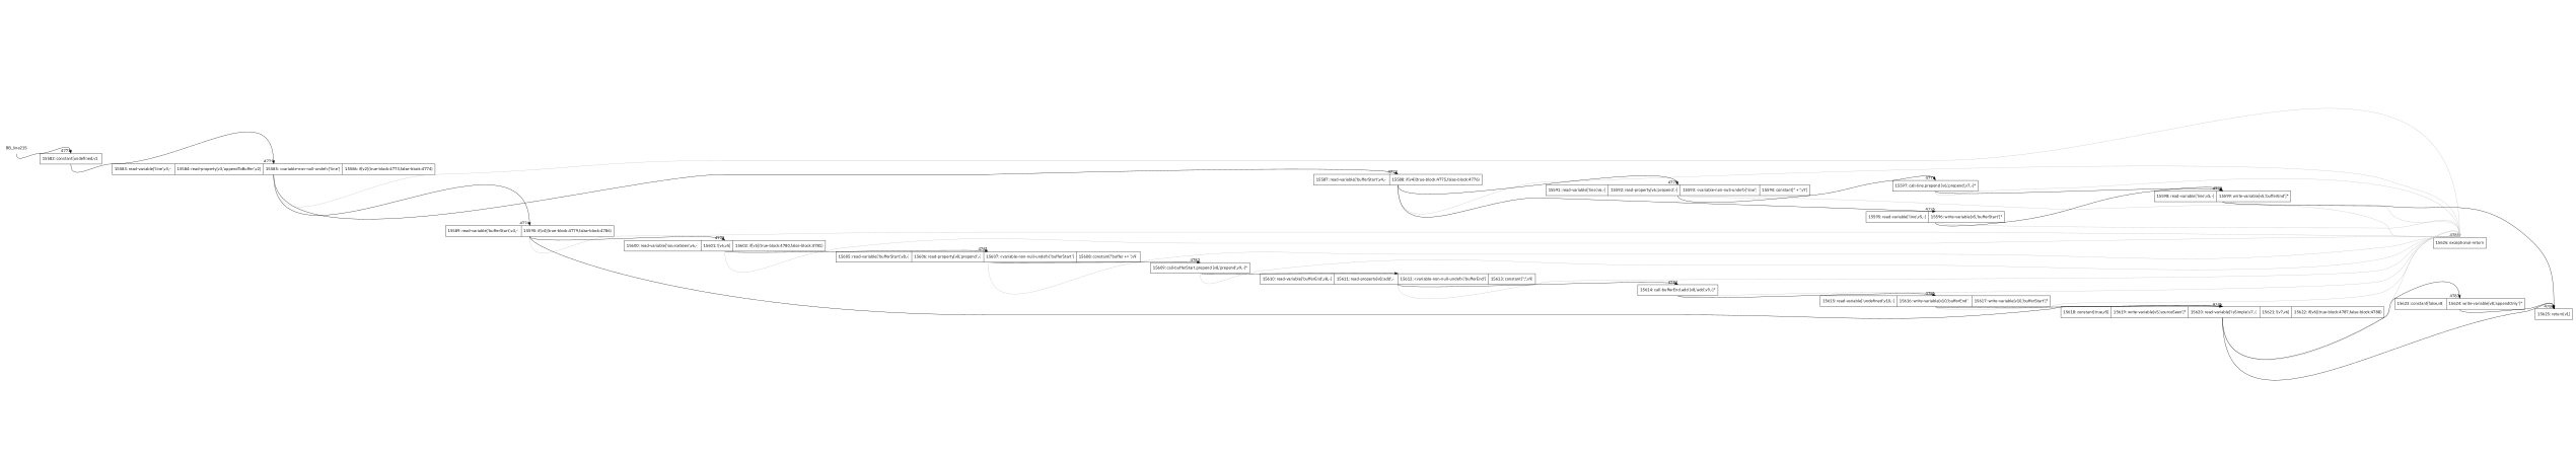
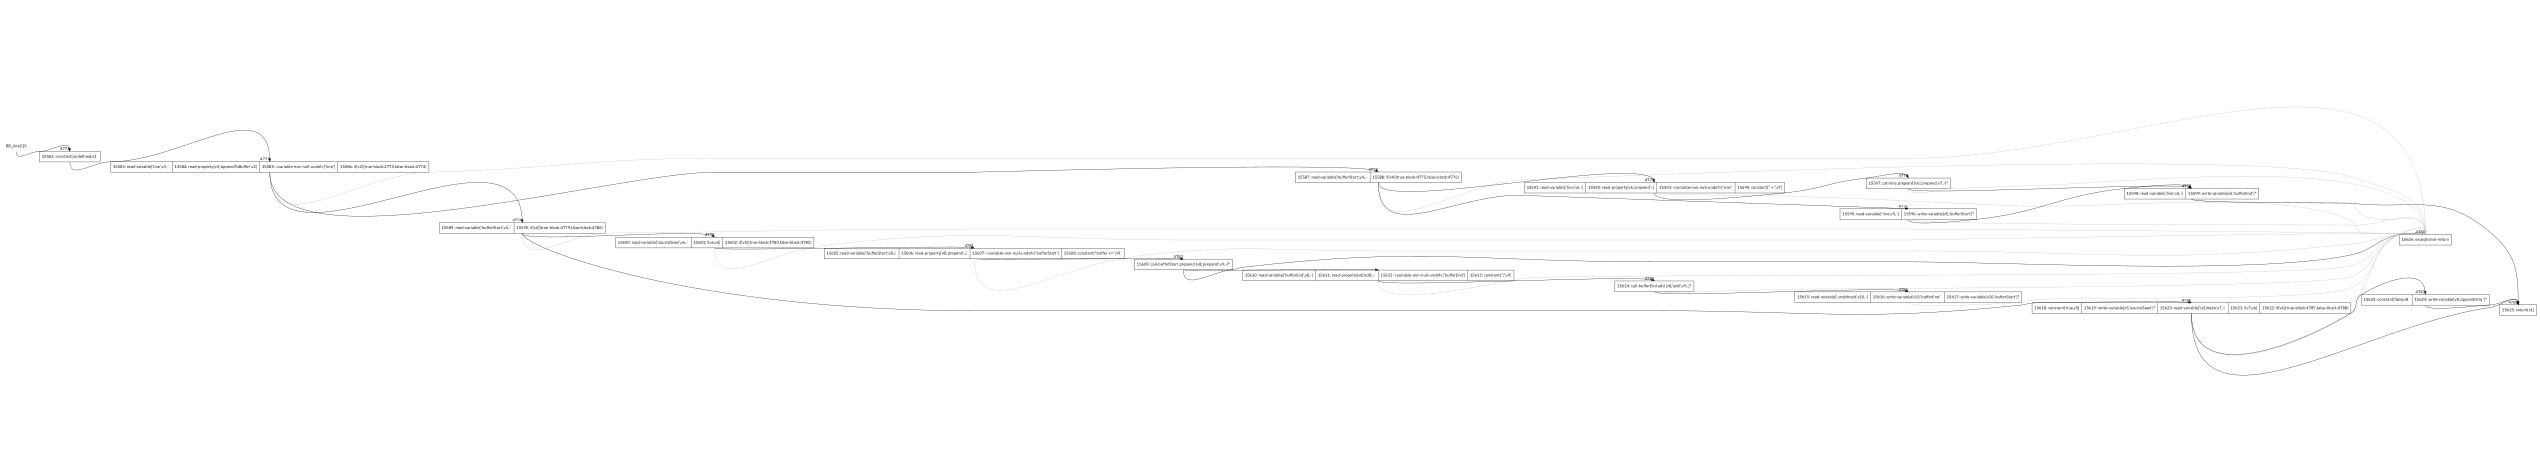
  digraph {
    fontname="IBM Plex Sans"
    rankdir=LR
    node [fontname="IBM Plex Sans" shape=record]
    edge [fontname="IBM Plex Sans" headport=n tailport=s]
    n1 [label=BB_line215 shape=none]
    n2 [label="{15582: constant[undefined,v1]}"]
    n3 [label="{15583: read-variable['line',v3,-]|15584: read-property[v3,'appendToBuffer',v2]|15585: \<variable-non-null-undef\>['line']|15586: if[v2](true-block:4773,false-block:4774)}"]
    n4 [label="{15587: read-variable['bufferStart',v4,-]|15588: if[v4](true-block:4775,false-block:4776)}"]
    n5 [label="{15589: read-variable['bufferStart',v4,-]|15590: if[v4](true-block:4779,false-block:4786)}"]
    n6 [label="{15626: exceptional-return}"]
    n7 [label="{15591: read-variable['line',v6,-]|15592: read-property[v6,'prepend',-]|15593: \<variable-non-null-undef\>['line']|15594: constant[\"  + \",v7]}"]
    n8 [label="{15595: read-variable['line',v5,-]|15596: write-variable[v5,'bufferStart']*}"]
    n9 [label="{15600: read-variable['sourceSeen',v6,-]|15601: ![v6,v5]|15602: if[v5](true-block:4780,false-block:4781)}"]
    n10 [label="{15618: constant[true,v5]|15619: write-variable[v5,'sourceSeen']*|15620: read-variable['isSimple',v7,-]|15621: ![v7,v6]|15622: if[v6](true-block:4787,false-block:4788)}"]
    n11 [label="{15597: call-line.prepend [v6,'prepend',v7,-]*}"]
    n12 [label="{15598: read-variable['line',v5,-]|15599: write-variable[v5,'bufferEnd']*}"]
    n13 [label="{15605: read-variable['bufferStart',v8,-]|15606: read-property[v8,'prepend',-]|15607: \<variable-non-null-undef\>['bufferStart']|15608: constant[\"buffer += \",v9]}"]
    n14 [label="{15625: return[v1]}"]
    n15 [label="{15623: constant[false,v8]|15624: write-variable[v8,'appendOnly']*}"]
    n16 [label="{15609: call-bufferStart.prepend [v8,'prepend',v9,-]*}"]
    n17 [label="{15610: read-variable['bufferEnd',v8,-]|15611: read-property[v8,'add',-]|15612: \<variable-non-null-undef\>['bufferEnd']|15613: constant[\";\",v9]}"]
    n18 [label="{15614: call-bufferEnd.add [v8,'add',v9,-]*}"]
    n19 [label="{15615: read-variable['undefined',v10,-]|15616: write-variable[v10,'bufferEnd']|15617: write-variable[v10,'bufferStart']*}"]
    n1 -> n2 [headlabel="    4771"]
    n2 -> n3 [headlabel="      4772"]
    n3 -> n4 [headlabel="      4773"]
    n3 -> n5 [headlabel="      4774"]
    n3 -> n6 [color=gray headlabel="      4789"]
    n4 -> n6 [color=gray]
    n4 -> n7 [headlabel="      4775"]
    n4 -> n8 [headlabel="      4776"]
    n5 -> n6 [color=gray]
    n5 -> n9 [headlabel="      4779"]
    n5 -> n10 [headlabel="      4786"]
    n7 -> n6 [color=gray]
    n7 -> n11 [headlabel="      4777"]
    n8 -> n6 [color=gray]
    n8 -> n12 [headlabel="      4778"]
    n9 -> n6 [color=gray]
    n9 -> n13 [headlabel="      4781"]
    n10 -> n6 [color=gray]
    n10 -> n14
    n10 -> n15 [headlabel="      4787"]
    n11 -> n6 [color=gray]
    n11 -> n12
    n12 -> n6 [color=gray]
    n12 -> n14 [headlabel="      4788"]
    n13 -> n6 [color=gray]
    n13 -> n16 [headlabel="      4782"]
    n15 -> n14
-   n16 -> n6 [color=gray]
+   n16 -> n6 [color=black]
    n16 -> n17
    n17 -> n6 [color=gray]
    n17 -> n18 [headlabel="      4784"]
    n18 -> n6 [color=gray]
    n18 -> n19 [headlabel="      4785"]
    n19 -> n6 [color=gray]
-   n19 -> n10
  }
